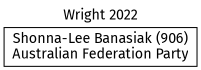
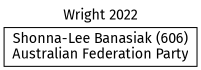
  digraph {
    label="Wright 2022"
    labelloc=t
    mclimit=10
    fontname="Fira Sans"
-   n1 [label="Shonna-Lee Banasiak (906)\nAustralian Federation Party" shape=box fontname="Fira Sans"]
+   n1 [label="Shonna-Lee Banasiak (606)\nAustralian Federation Party" shape=box fontname="Fira Sans"]
  }
